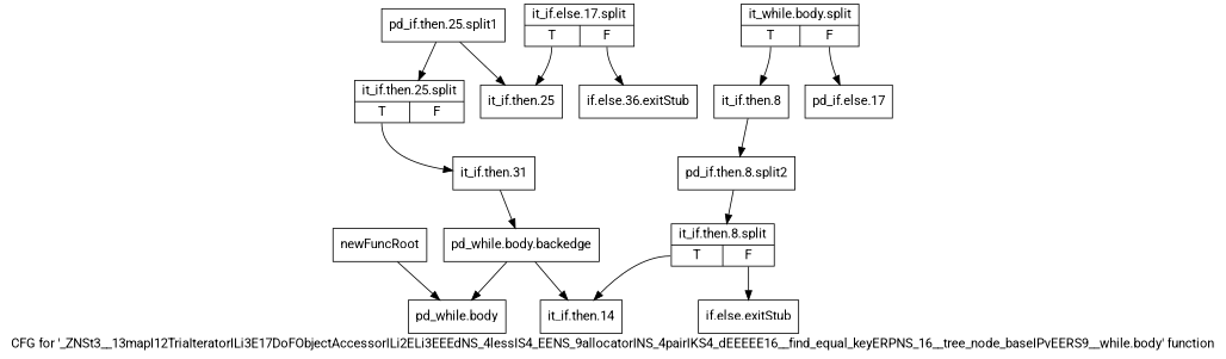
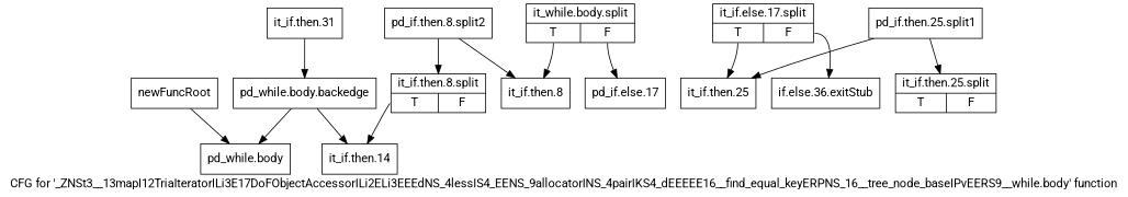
  digraph {
    fontname=Roboto
    label="CFG for '_ZNSt3__13mapI12TriaIteratorILi3E17DoFObjectAccessorILi2ELi3EEEdNS_4lessIS4_EENS_9allocatorINS_4pairIKS4_dEEEEE16__find_equal_keyERPNS_16__tree_node_baseIPvEERS9__while.body' function"
    node [fontname=Roboto shape=record]
    edge [fontname=Roboto]
    n1 [label="{newFuncRoot}"]
    n2 [label="{pd_while.body}"]
    n3 [label="{it_while.body.split|{<s0>T|<s1>F}}"]
    n4 [label="{it_if.then.8}"]
    n5 [label="{pd_if.else.17}"]
    n6 [label="{if.else.36.exitStub}"]
-   n7 [label="{if.else.exitStub}"]
    n8 [label="{pd_if.then.8.split2}"]
    n9 [label="{it_if.then.8.split|{<s0>T|<s1>F}}"]
    n10 [label="{it_if.else.17.split|{<s0>T|<s1>F}}"]
    n11 [label="{it_if.then.25}"]
    n12 [label="{pd_if.then.25.split1}"]
    n13 [label="{it_if.then.25.split|{<s0>T|<s1>F}}"]
    n14 [label="{it_if.then.31}"]
    n15 [label="{pd_while.body.backedge}"]
    n16 [label="{it_if.then.14}"]
    n1 -> n2
    n3 -> n4 [tailport=s0]
    n3 -> n5 [tailport=s1]
-   n4 -> n8
+   n8 -> n4
    n8 -> n9
-   n9 -> n7 [tailport=s1]
    n9 -> n16 [tailport=s0]
    n10 -> n6 [tailport=s1]
    n10 -> n11 [tailport=s0]
    n12 -> n11
    n12 -> n13
-   n13 -> n14 [tailport=s0]
    n14 -> n15
    n15 -> n2
    n15 -> n16
  }
